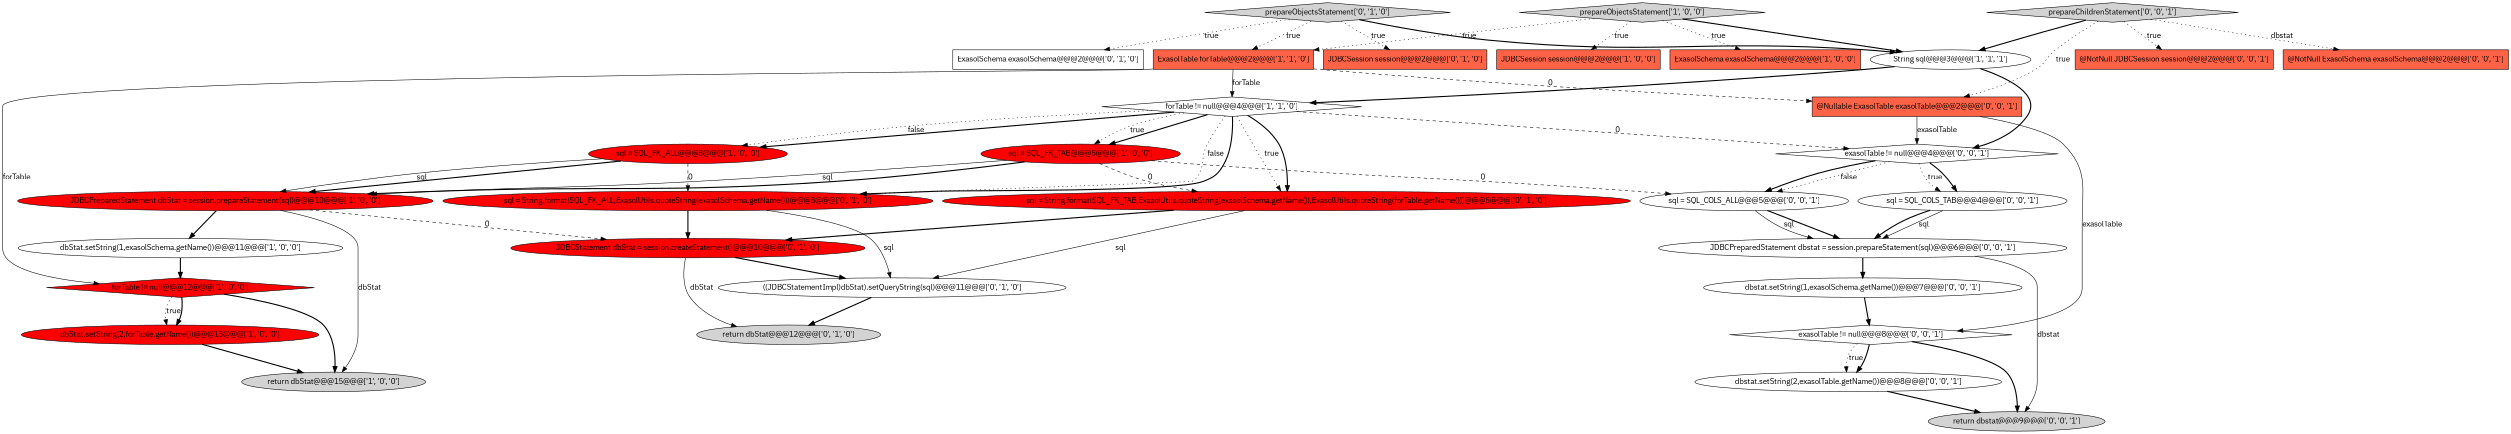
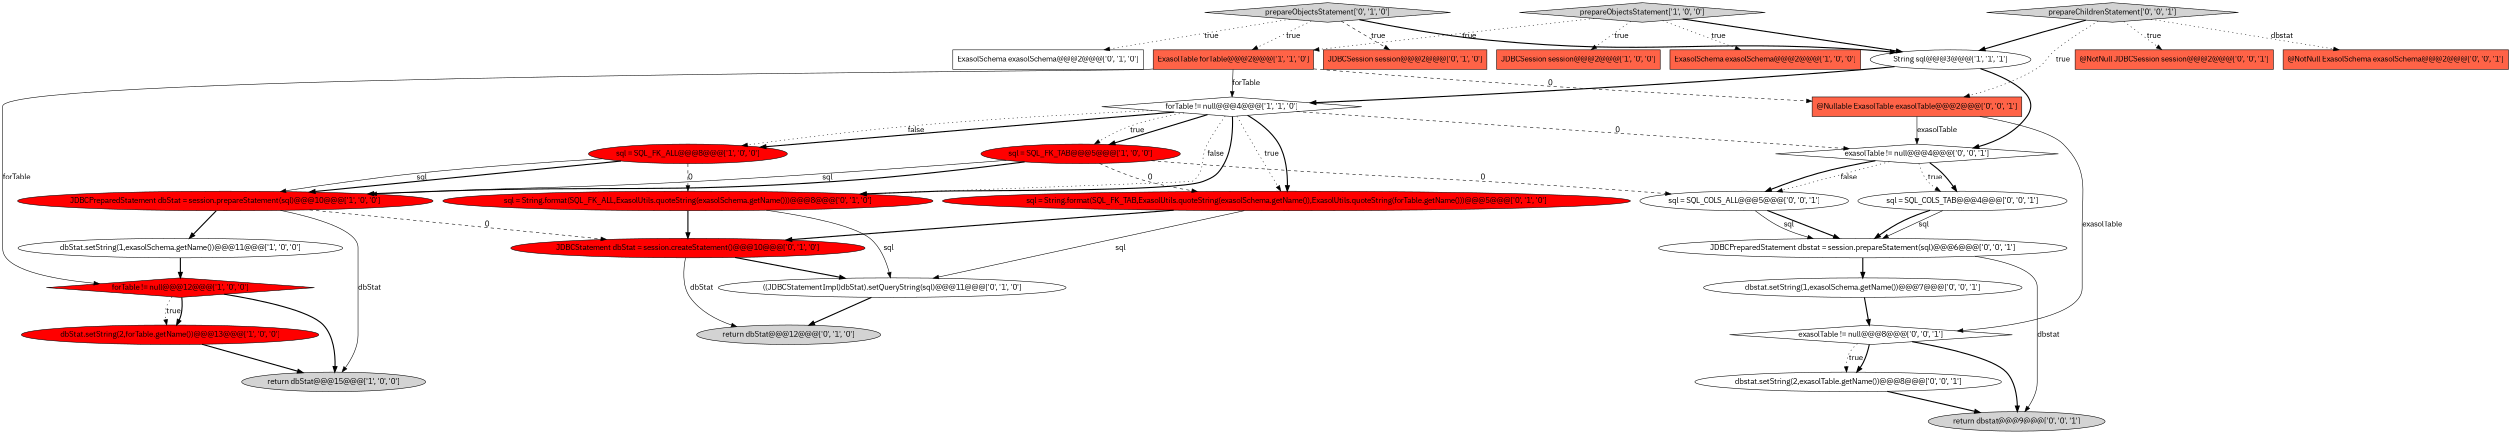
  digraph {
    fontname="IBM Plex Sans"
    node [fillcolor=white fontname="IBM Plex Sans" shape=ellipse style=filled]
    edge [fontname="IBM Plex Sans" style=bold]
    n1 [fillcolor=red label="JDBCPreparedStatement dbStat = session.prepareStatement(sql)@@@10@@@['1', '0', '0']"]
    n2 [fillcolor=red label="JDBCStatement dbStat = session.createStatement()@@@10@@@['0', '1', '0']"]
    n3 [label="dbStat.setString(1,exasolSchema.getName())@@@11@@@['1', '0', '0']"]
    n4 [fillcolor=lightgray label="return dbStat@@@15@@@['1', '0', '0']"]
    n5 [fillcolor=lightgray label="return dbStat@@@12@@@['0', '1', '0']"]
    n6 [label="((JDBCStatementImpl)dbStat).setQueryString(sql)@@@11@@@['0', '1', '0']"]
    n7 [fillcolor=red label="forTable != null@@@12@@@['1', '0', '0']" shape=diamond]
    n8 [label="ExasolSchema exasolSchema@@@2@@@['0', '1', '0']" shape=box]
    n9 [label="String sql@@@3@@@['1', '1', '1']"]
    n10 [label="exasolTable != null@@@4@@@['0', '0', '1']" shape=diamond]
    n11 [label="forTable != null@@@4@@@['1', '1', '0']" shape=diamond]
    n12 [label="sql = SQL_COLS_ALL@@@5@@@['0', '0', '1']"]
    n13 [label="sql = SQL_COLS_TAB@@@4@@@['0', '0', '1']"]
    n14 [fillcolor=red label="sql = SQL_FK_TAB@@@5@@@['1', '0', '0']"]
    n15 [fillcolor=red label="sql = String.format(SQL_FK_TAB,ExasolUtils.quoteString(exasolSchema.getName()),ExasolUtils.quoteString(forTable.getName()))@@@5@@@['0', '1', '0']"]
    n16 [fillcolor=red label="sql = SQL_FK_ALL@@@8@@@['1', '0', '0']"]
    n17 [fillcolor=red label="sql = String.format(SQL_FK_ALL,ExasolUtils.quoteString(exasolSchema.getName()))@@@8@@@['0', '1', '0']"]
    n18 [fillcolor=red label="dbStat.setString(2,forTable.getName())@@@13@@@['1', '0', '0']"]
    n19 [label="JDBCPreparedStatement dbstat = session.prepareStatement(sql)@@@6@@@['0', '0', '1']"]
    n20 [label="dbstat.setString(1,exasolSchema.getName())@@@7@@@['0', '0', '1']"]
    n21 [fillcolor=lightgray label="return dbstat@@@9@@@['0', '0', '1']"]
    n22 [fillcolor=lightgray label="prepareObjectsStatement['0', '1', '0']" shape=diamond]
    n23 [fillcolor=tomato label="JDBCSession session@@@2@@@['0', '1', '0']" shape=box]
    n24 [fillcolor=tomato label="ExasolTable forTable@@@2@@@['1', '1', '0']" shape=box]
    n25 [fillcolor=tomato label="@Nullable ExasolTable exasolTable@@@2@@@['0', '0', '1']" shape=box]
    n26 [label="exasolTable != null@@@8@@@['0', '0', '1']" shape=diamond]
    n27 [fillcolor=lightgray label="prepareObjectsStatement['1', '0', '0']" shape=diamond]
    n28 [fillcolor=tomato label="JDBCSession session@@@2@@@['1', '0', '0']" shape=box]
    n29 [fillcolor=tomato label="ExasolSchema exasolSchema@@@2@@@['1', '0', '0']" shape=box]
    n30 [label="dbstat.setString(2,exasolTable.getName())@@@8@@@['0', '0', '1']"]
    n31 [fillcolor=lightgray label="prepareChildrenStatement['0', '0', '1']" shape=diamond]
    n32 [fillcolor=tomato label="@NotNull JDBCSession session@@@2@@@['0', '0', '1']" shape=box]
    n33 [fillcolor=tomato label="@NotNull ExasolSchema exasolSchema@@@2@@@['0', '0', '1']" shape=box]
    n1 -> n2 [label=0 style=dashed]
    n1 -> n3
    n1 -> n4 [label=dbStat style=solid]
    n2 -> n5 [label=dbStat style=solid]
    n2 -> n6
    n3 -> n7
    n6 -> n5
    n7 -> n4
    n7 -> n18 [label=true style=dotted]
    n7 -> n18
    n9 -> n10
    n9 -> n11
    n10 -> n12 [label=false style=dotted]
    n10 -> n12
    n10 -> n13 [label=true style=dotted]
    n10 -> n13
    n11 -> n10 [label=0 style=dashed]
    n11 -> n14
    n11 -> n14 [label=true style=dotted]
    n11 -> n15 [label=true style=dotted]
    n11 -> n15
    n11 -> n16
    n11 -> n16 [label=false style=dotted]
    n11 -> n17 [label=false style=dotted]
    n11 -> n17
    n12 -> n19
    n12 -> n19 [label=sql style=solid]
    n13 -> n19 [label=sql style=solid]
    n13 -> n19
    n14 -> n1 [label=sql style=solid]
    n14 -> n1
    n14 -> n12 [label=0 style=dashed]
    n14 -> n15 [label=0 style=dashed]
    n15 -> n2
    n15 -> n6 [label=sql style=solid]
    n16 -> n1
    n16 -> n1 [label=sql style=solid]
    n16 -> n17 [label=0 style=dashed]
    n17 -> n2
    n17 -> n6 [label=sql style=solid]
    n18 -> n4
    n19 -> n20
    n19 -> n21 [label=dbstat style=solid]
    n20 -> n26
    n22 -> n8 [label=true style=dotted]
    n22 -> n9
-   n22 -> n23 [label=true style=dotted]
+   n22 -> n23 [label=true style=dashed]
    n22 -> n24 [label=true style=dotted]
    n24 -> n7 [label=forTable style=solid]
    n24 -> n11 [label=forTable style=solid]
    n24 -> n25 [label=0 style=dashed]
    n25 -> n10 [label=exasolTable style=solid]
    n25 -> n26 [label=exasolTable style=solid]
    n26 -> n21
    n26 -> n30 [label=true style=dotted]
    n26 -> n30
    n27 -> n9
    n27 -> n24 [label=true style=dotted]
    n27 -> n28 [label=true style=dotted]
    n27 -> n29 [label=true style=dotted]
    n30 -> n21
    n31 -> n9
    n31 -> n25 [label=true style=dotted]
    n31 -> n32 [label=true style=dotted]
    n31 -> n33 [label=dbstat style=dotted]
  }
